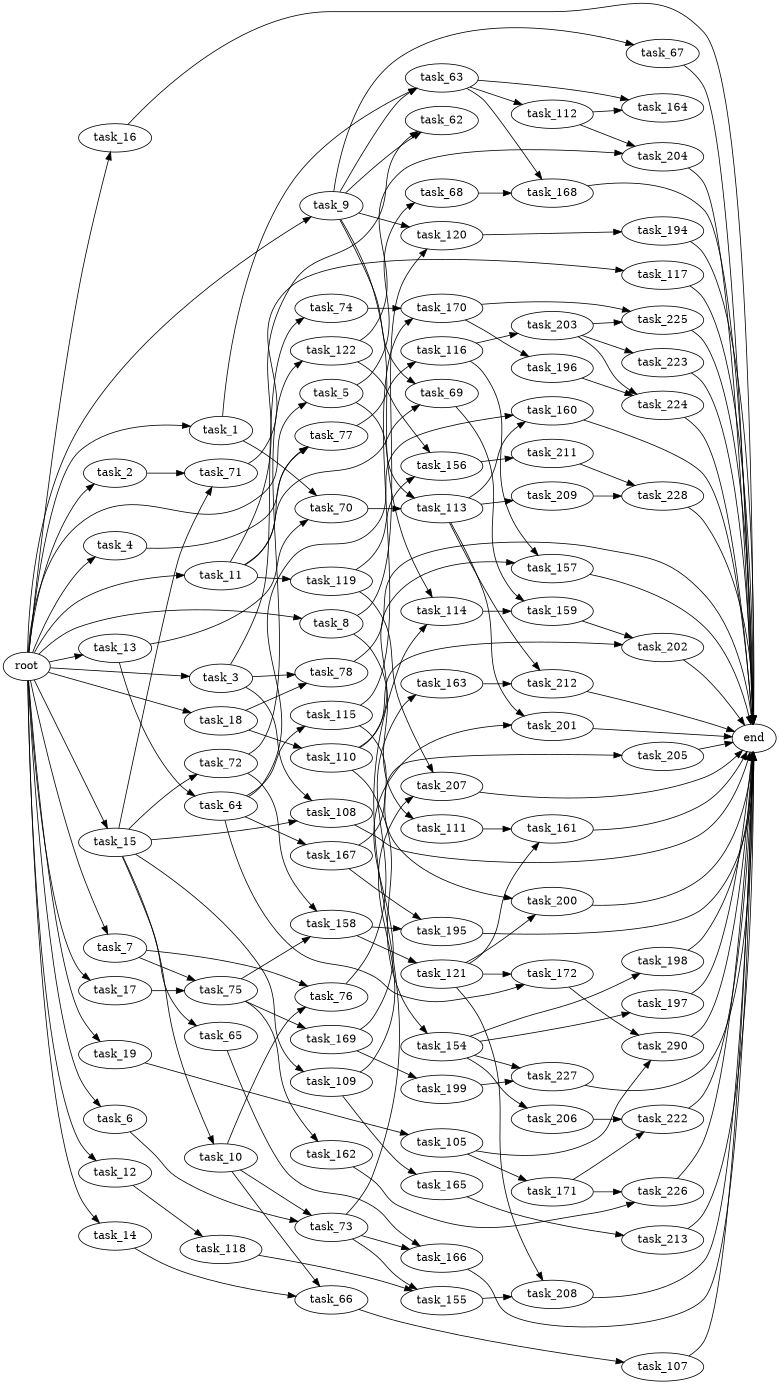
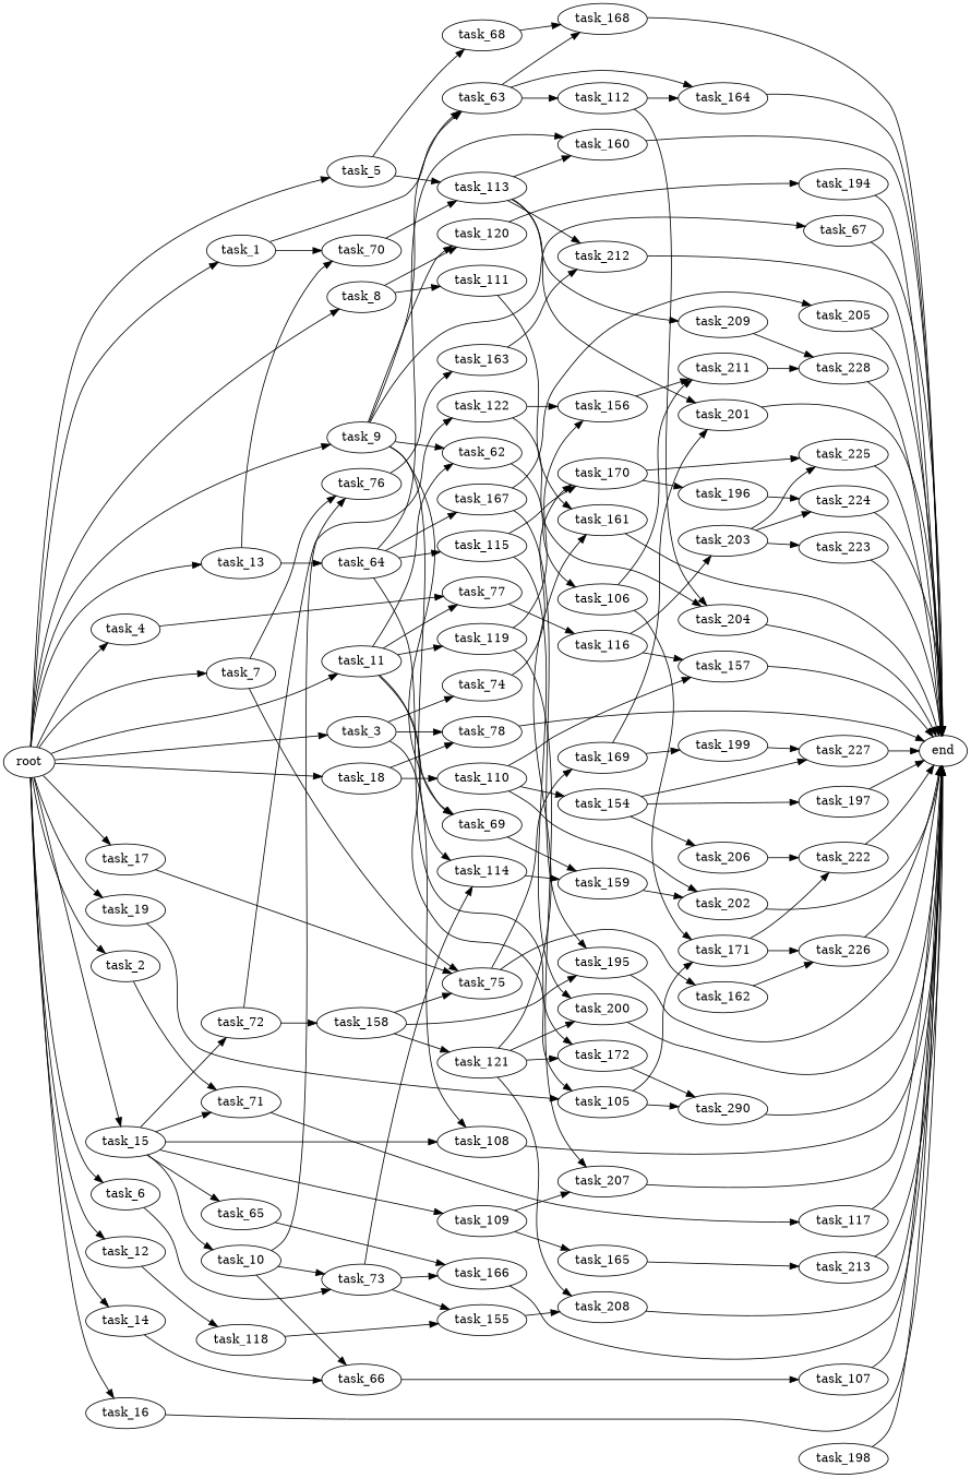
  digraph {
    rankdir=LR
    root
    task_1
    task_2
    task_3
    task_4
    task_5
    task_6
    task_7
    task_8
    task_9
    task_11
    task_12
    task_13
    task_14
    task_15
    task_16
    task_17
    task_18
    task_19
    task_63
    task_70
    task_71
    task_74
    task_78
    task_108
    task_77
    task_68
    task_113
    task_73
    task_75
    task_76
    task_111
    task_120
    task_62
    task_67
    task_69
    task_114
    task_10
    task_66
    task_105
    task_119
    task_118
    task_64
    task_65
    task_72
    task_109
    end
    task_110
    task_112
    task_164
    task_168
    task_117
    task_170
    task_116
    task_160
    task_201
    task_209
    task_212
    task_166
    task_155
    task_158
    task_162
    task_169
    task_163
    task_161
    task_194
+   task_106
    task_159
    task_107
    task_171
    n71 [label=task_290]
    task_207
    task_156
    task_115
    task_167
    task_172
    task_122
    task_165
    task_154
    task_157
    task_202
    task_211
    task_204
    task_200
    task_195
    task_205
    task_121
    task_208
    task_196
    task_225
    task_226
    task_199
    task_203
    task_222
    task_228
    task_213
    task_197
    task_198
    task_206
    task_227
    task_224
    task_223
    root -> task_1
    root -> task_2
    root -> task_3
    root -> task_4
    root -> task_5
    root -> task_6
    root -> task_7
    root -> task_8
    root -> task_9
    root -> task_11
    root -> task_12
    root -> task_13
    root -> task_14
    root -> task_15
    root -> task_16
    root -> task_17
    root -> task_18
    root -> task_19
    task_1 -> task_63
    task_1 -> task_70
    task_2 -> task_71
    task_3 -> task_74
    task_3 -> task_78
    task_3 -> task_108
    task_4 -> task_77
    task_5 -> task_68
    task_5 -> task_113
    task_6 -> task_73
    task_7 -> task_75
    task_7 -> task_76
    task_8 -> task_111
    task_8 -> task_120
    task_9 -> task_63
    task_9 -> task_120
    task_9 -> task_62
    task_9 -> task_67
    task_9 -> task_69
    task_9 -> task_114
    task_11 -> task_77
    task_11 -> task_62
    task_11 -> task_69
+   task_11 -> task_105
    task_11 -> task_119
    task_12 -> task_118
    task_13 -> task_70
    task_13 -> task_64
    task_14 -> task_66
    task_15 -> task_71
    task_15 -> task_108
    task_15 -> task_10
    task_15 -> task_65
    task_15 -> task_72
    task_15 -> task_109
    task_16 -> end
    task_17 -> task_75
    task_18 -> task_78
    task_18 -> task_110
    task_19 -> task_105
    task_63 -> task_112
    task_63 -> task_164
    task_63 -> task_168
    task_70 -> task_113
    task_71 -> task_117
    task_74 -> task_170
    task_78 -> end
    task_108 -> end
    task_77 -> task_116
    task_68 -> task_168
    task_113 -> task_160
    task_113 -> task_201
    task_113 -> task_209
    task_113 -> task_212
    task_73 -> task_114
    task_73 -> task_166
    task_73 -> task_155
-   task_75 -> task_158
+   task_158 -> task_75
    task_75 -> task_162
    task_75 -> task_169
    task_76 -> task_163
    task_111 -> task_161
    task_120 -> task_194
+   task_62 -> task_106
    task_67 -> end
    task_69 -> task_159
    task_114 -> task_159
    task_10 -> task_73
    task_10 -> task_76
    task_10 -> task_66
    task_66 -> task_107
    task_105 -> task_171
    task_105 -> n71
    task_119 -> task_207
    task_119 -> task_156
    task_118 -> task_155
    task_64 -> task_160
    task_64 -> task_115
    task_64 -> task_167
    task_64 -> task_172
    task_65 -> task_166
    task_72 -> task_158
    task_72 -> task_122
    task_109 -> task_207
    task_109 -> task_165
    task_110 -> task_154
    task_110 -> task_157
    task_110 -> task_202
    task_112 -> task_164
    task_112 -> task_204
+   task_164 -> end
    task_168 -> end
    task_117 -> end
    task_170 -> task_196
    task_170 -> task_225
    task_116 -> task_157
    task_116 -> task_203
    task_160 -> end
    task_201 -> end
    task_209 -> task_228
    task_212 -> end
    task_166 -> end
    task_155 -> task_208
    task_158 -> task_195
    task_158 -> task_121
    task_162 -> task_226
    task_169 -> task_201
    task_169 -> task_199
    task_163 -> task_212
    task_161 -> end
    task_194 -> end
+   task_106 -> task_171
+   task_106 -> task_211
    task_159 -> task_202
    task_107 -> end
    task_171 -> task_226
    task_171 -> task_222
    n71 -> end
    task_207 -> end
    task_156 -> task_211
    task_115 -> task_170
    task_115 -> task_200
    task_167 -> task_195
    task_167 -> task_205
    task_172 -> n71
    task_122 -> task_156
    task_122 -> task_204
    task_165 -> task_213
    task_154 -> task_197
-   task_154 -> task_198
    task_154 -> task_206
    task_154 -> task_227
    task_157 -> end
    task_202 -> end
    task_211 -> task_228
    task_204 -> end
    task_200 -> end
    task_195 -> end
    task_205 -> end
    task_121 -> task_161
    task_121 -> task_172
    task_121 -> task_200
    task_121 -> task_208
    task_208 -> end
    task_196 -> task_224
    task_225 -> end
    task_226 -> end
    task_199 -> task_227
    task_203 -> task_225
    task_203 -> task_224
    task_203 -> task_223
    task_222 -> end
    task_228 -> end
    task_213 -> end
    task_197 -> end
    task_198 -> end
    task_206 -> task_222
    task_227 -> end
    task_224 -> end
    task_223 -> end
  }
